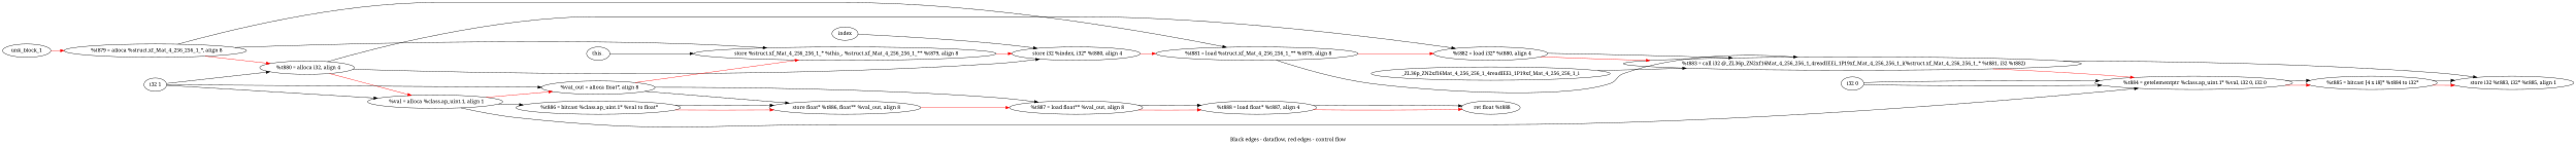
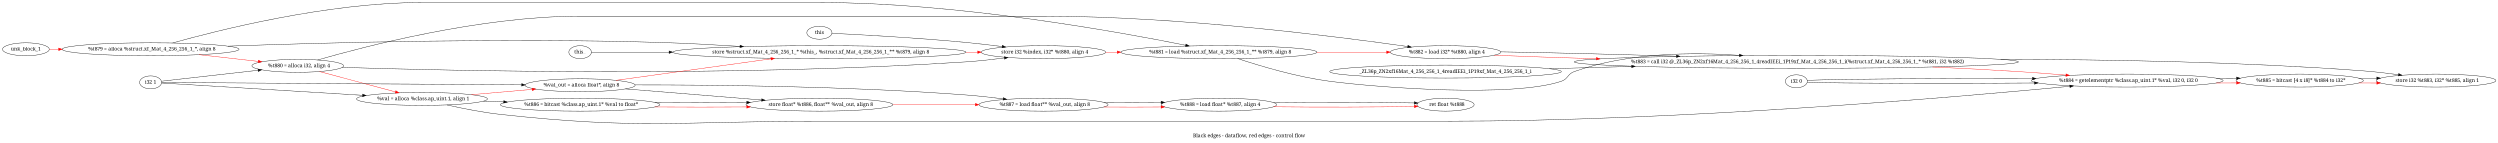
  digraph {
    compound=true
    fontname="Noto Serif"
    label="Black edges - dataflow, red edges - control flow"
    rankdir=LR
    node [fontname="Noto Serif"]
    edge [fontname="Noto Serif"]
    n1 [label="  %t879 = alloca %struct.xf_Mat_4_256_256_1_*, align 8"]
    n2 [label="  %t880 = alloca i32, align 4"]
    n3 [label="  store %struct.xf_Mat_4_256_256_1_* %this_, %struct.xf_Mat_4_256_256_1_** %t879, align 8"]
    n4 [label="  %t881 = load %struct.xf_Mat_4_256_256_1_** %t879, align 8"]
    n5 [label="  %val = alloca %class.ap_uint.1, align 1"]
    n6 [label="  store i32 %index, i32* %t880, align 4"]
    n7 [label="  %t882 = load i32* %t880, align 4"]
    n8 [label="  %t883 = call i32 @_ZL36p_ZN2xf16Mat_4_256_256_1_4readIEEi_1P19xf_Mat_4_256_256_1_i(%struct.xf_Mat_4_256_256_1_* %t881, i32 %t882)"]
    n9 [label="  %val_out = alloca float*, align 8"]
    n10 [label="  %t884 = getelementptr %class.ap_uint.1* %val, i32 0, i32 0"]
    n11 [label="  %t886 = bitcast %class.ap_uint.1* %val to float*"]
    n12 [label="  store float* %t886, float** %val_out, align 8"]
    n13 [label="  %t887 = load float** %val_out, align 8"]
    n14 [label="  %t885 = bitcast [4 x i8]* %t884 to i32*"]
    n15 [label="  %t888 = load float* %t887, align 4"]
    n16 [label="  store i32 %t883, i32* %t885, align 1"]
    n17 [label="  ret float %t888"]
    unk_block_1
    "i32 1"
    this_
-   index
+   index [label=this]
    _ZL36p_ZN2xf16Mat_4_256_256_1_4readIEEi_1P19xf_Mat_4_256_256_1_i
    "i32 0"
    n1 -> n2 [color=red weight=2]
    n1 -> n3
    n1 -> n4
    n2 -> n5 [color=red weight=2]
    n2 -> n6
    n2 -> n7
    n3 -> n6 [color=red weight=2]
    n4 -> n7 [color=red weight=2]
    n4 -> n8
    n5 -> n9 [color=red weight=2]
    n5 -> n10
    n5 -> n11
    n6 -> n4 [color=red weight=2]
    n7 -> n8 [color=red weight=2]
    n7 -> n8
    n8 -> n10 [color=red weight=2]
    n8 -> n16
    n9 -> n3 [color=red weight=2]
    n9 -> n12
    n9 -> n13
    n10 -> n14 [color=red weight=2]
    n10 -> n14
    n11 -> n12 [color=red weight=2]
    n11 -> n12
    n12 -> n13 [color=red weight=2]
    n13 -> n15 [color=red weight=2]
    n13 -> n15
    n14 -> n16 [color=red weight=2]
    n14 -> n16
    n15 -> n17 [color=red weight=2]
    n15 -> n17
    unk_block_1 -> n1 [color=red]
    "i32 1" -> n2
    "i32 1" -> n5
    "i32 1" -> n9
    this_ -> n3
    index -> n6
    _ZL36p_ZN2xf16Mat_4_256_256_1_4readIEEi_1P19xf_Mat_4_256_256_1_i -> n8
    "i32 0" -> n10
    "i32 0" -> n10
  }
